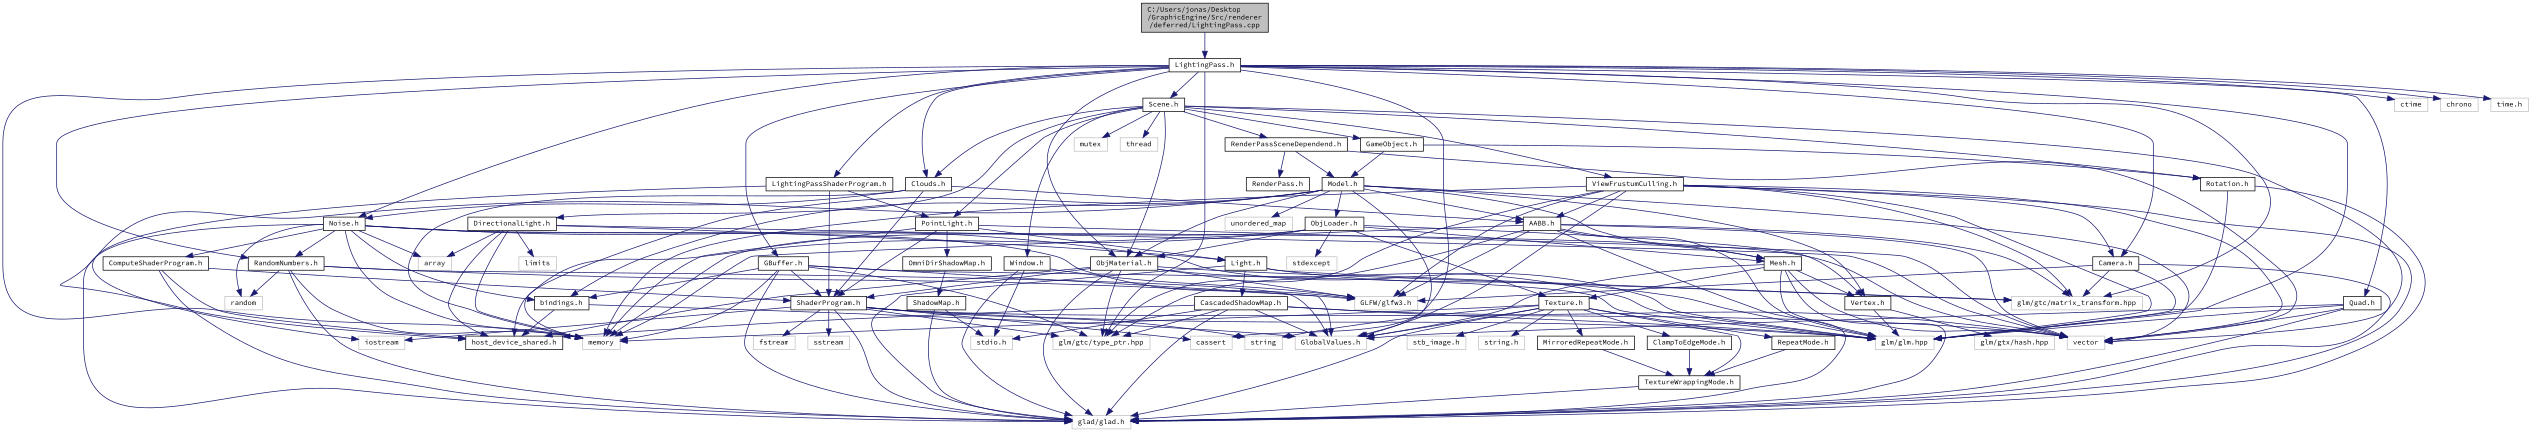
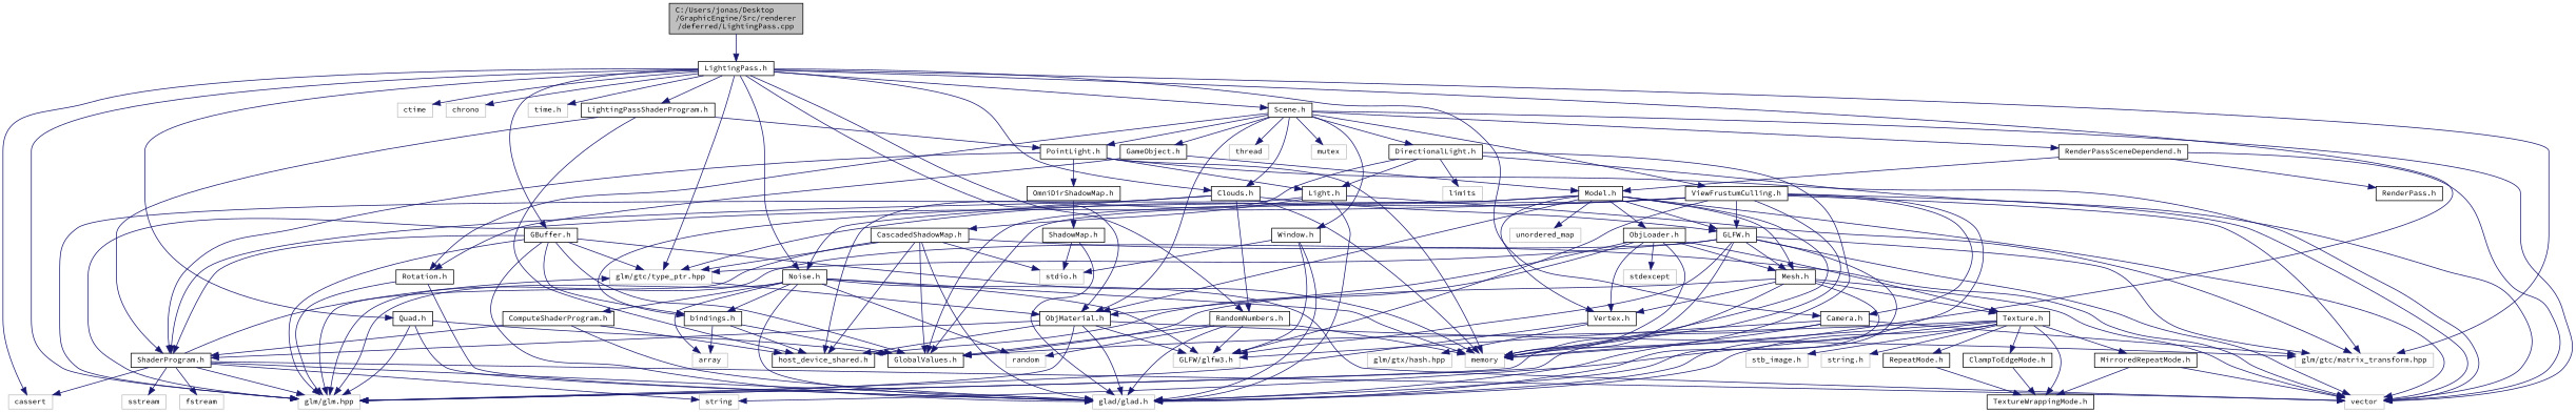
  digraph {
    fontname="Source Code Pro"
    node [color=black fontname="Source Code Pro" fontsize=10 shape=record]
    edge [color=midnightblue fontname="Source Code Pro" fontsize=10 labelfontname=Helvetica labelfontsize=10 style=solid]
    n1 [fillcolor=grey75 fontcolor=black height=0.2 label="C:/Users/jonas/Desktop\l/GraphicEngine/Src/renderer\l/deferred/LightingPass.cpp" style=filled width=0.4]
    n2 [height=0.2 label="LightingPass.h" width=0.4]
    n3 [color=grey75 height=0.2 label="glm/glm.hpp" width=0.4]
    n4 [color=grey75 height=0.2 label="glm/gtc/matrix_transform.hpp" width=0.4]
    n5 [color=grey75 height=0.2 label="glm/gtc/type_ptr.hpp" width=0.4]
    n6 [color=grey75 height=0.2 label=ctime width=0.4]
    n7 [color=grey75 height=0.2 label=chrono width=0.4]
    n8 [color=grey75 height=0.2 label=cassert width=0.4]
    n9 [color=grey75 height=0.2 label="time.h" width=0.4]
    n10 [color=grey75 height=0.2 label=memory width=0.4]
    n11 [height=0.2 label="LightingPassShaderProgram.h" width=0.4]
    n12 [height=0.2 label="Quad.h" width=0.4]
    n13 [height=0.2 label="GBuffer.h" width=0.4]
    n14 [height=0.2 label="ObjMaterial.h" width=0.4]
    n15 [height=0.2 label="Noise.h" width=0.4]
    n16 [height=0.2 label="Clouds.h" width=0.4]
    n17 [height=0.2 label="RandomNumbers.h" width=0.4]
    n18 [height=0.2 label="Camera.h" width=0.4]
    n19 [height=0.2 label="Scene.h" width=0.4]
    n20 [height=0.2 label="ShaderProgram.h" width=0.4]
    n21 [height=0.2 label="PointLight.h" width=0.4]
    n22 [height=0.2 label="host_device_shared.h" width=0.4]
    n23 [color=grey75 height=0.2 label=vector width=0.4]
    n24 [color=grey75 height=0.2 label="glad/glad.h" width=0.4]
-   n25 [color=grey75 height=0.2 label="GlobalValues.h" width=0.4]
+   n25 [height=0.2 label="GlobalValues.h" width=0.4]
    n26 [height=0.2 label="bindings.h" width=0.4]
    n27 [color=grey75 height=0.2 label="GLFW/glfw3.h" width=0.4]
    n28 [color=grey75 height=0.2 label=random width=0.4]
    n29 [color=grey75 height=0.2 label=array width=0.4]
    n30 [height=0.2 label="ComputeShaderProgram.h" width=0.4]
-   n31 [height=0.2 label="AABB.h" width=0.4]
+   n31 [height=0.2 label="GLFW.h" width=0.4]
    n32 [color=grey75 height=0.2 label=mutex width=0.4]
    n33 [color=grey75 height=0.2 label=thread width=0.4]
    n34 [height=0.2 label="GameObject.h" width=0.4]
    n35 [height=0.2 label="Rotation.h" width=0.4]
    n36 [height=0.2 label="ViewFrustumCulling.h" width=0.4]
    n37 [height=0.2 label="RenderPassSceneDependend.h" width=0.4]
    n38 [height=0.2 label="Window.h" width=0.4]
    n39 [height=0.2 label="DirectionalLight.h" width=0.4]
-   n40 [color=grey75 height=0.2 label=iostream width=0.4]
    n41 [color=grey75 height=0.2 label=fstream width=0.4]
    n42 [color=grey75 height=0.2 label=sstream width=0.4]
    n43 [color=grey75 height=0.2 label=string width=0.4]
    n44 [height=0.2 label="Light.h" width=0.4]
    n45 [height=0.2 label="OmniDirShadowMap.h" width=0.4]
    n46 [height=0.2 label="CascadedShadowMap.h" width=0.4]
    n47 [height=0.2 label="ShadowMap.h" width=0.4]
    n48 [color=grey75 height=0.2 label="stdio.h" width=0.4]
    n49 [height=0.2 label="Mesh.h" width=0.4]
    n50 [height=0.2 label="Texture.h" width=0.4]
    n51 [height=0.2 label="Vertex.h" width=0.4]
    n52 [color=grey75 height=0.2 label="stb_image.h" width=0.4]
    n53 [color=grey75 height=0.2 label="string.h" width=0.4]
    n54 [height=0.2 label="TextureWrappingMode.h" width=0.4]
    n55 [height=0.2 label="RepeatMode.h" width=0.4]
    n56 [height=0.2 label="MirroredRepeatMode.h" width=0.4]
    n57 [height=0.2 label="ClampToEdgeMode.h" width=0.4]
    n58 [color=grey75 height=0.2 label="glm/gtx/hash.hpp" width=0.4]
    n59 [height=0.2 label="Model.h" width=0.4]
    n60 [height=0.2 label="RenderPass.h" width=0.4]
    n61 [color=grey75 height=0.2 label=limits width=0.4]
    n62 [color=grey75 height=0.2 label=unordered_map width=0.4]
    n63 [height=0.2 label="ObjLoader.h" width=0.4]
    n64 [color=grey75 height=0.2 label=stdexcept width=0.4]
    n1 -> n2
    n2 -> n3
    n2 -> n4
    n2 -> n5
    n2 -> n6
    n2 -> n7
    n2 -> n8
    n2 -> n9
    n2 -> n10
    n2 -> n11
    n2 -> n12
    n2 -> n13
    n2 -> n14
    n2 -> n15
    n2 -> n16
    n2 -> n17
    n2 -> n18
    n2 -> n19
    n11 -> n20
    n11 -> n21
    n11 -> n22
    n12 -> n3
-   n12 -> n23
+   n56 -> n23
    n12 -> n24
    n12 -> n25
    n13 -> n3
    n13 -> n5
    n13 -> n10
    n13 -> n20
    n13 -> n24
    n13 -> n25
    n13 -> n26
    n14 -> n3
    n14 -> n4
-   n14 -> n5
+   n5 -> n14
    n14 -> n20
    n14 -> n22
    n14 -> n24
    n14 -> n27
    n15 -> n3
    n15 -> n10
    n15 -> n23
    n15 -> n24
    n15 -> n26
    n15 -> n27
    n15 -> n28
    n15 -> n29
    n15 -> n30
    n16 -> n10
    n16 -> n15
-   n15 -> n17
+   n16 -> n17
    n16 -> n20
    n16 -> n31
    n17 -> n10
    n17 -> n24
    n17 -> n25
    n17 -> n27
    n17 -> n28
    n18 -> n3
    n18 -> n4
    n18 -> n24
    n18 -> n27
    n19 -> n14
    n19 -> n16
    n19 -> n21
    n19 -> n23
    n19 -> n32
    n19 -> n33
    n19 -> n34
    n19 -> n35
    n19 -> n36
    n19 -> n37
    n19 -> n38
    n19 -> n39
    n20 -> n3
    n20 -> n5
    n20 -> n8
    n20 -> n23
    n20 -> n24
-   n20 -> n40
    n20 -> n41
    n20 -> n42
    n20 -> n43
    n21 -> n10
    n21 -> n20
    n21 -> n23
    n21 -> n44
    n21 -> n45
    n26 -> n22
    n26 -> n25
    n30 -> n20
    n30 -> n22
    n30 -> n24
    n31 -> n3
    n31 -> n4
    n31 -> n5
    n31 -> n10
    n31 -> n23
    n31 -> n24
    n31 -> n27
    n31 -> n49
    n34 -> n35
    n34 -> n59
    n35 -> n3
    n35 -> n24
    n36 -> n3
    n36 -> n4
    n36 -> n5
    n36 -> n10
    n36 -> n18
    n36 -> n23
    n36 -> n24
    n36 -> n25
    n36 -> n27
    n36 -> n31
    n37 -> n23
    n37 -> n59
    n37 -> n60
    n38 -> n24
    n38 -> n27
    n38 -> n48
    n39 -> n10
    n39 -> n22
    n39 -> n23
-   n39 -> n29
+   n26 -> n29
    n39 -> n44
    n39 -> n61
    n44 -> n3
    n44 -> n4
    n44 -> n24
    n44 -> n46
    n45 -> n47
    n46 -> n3
    n46 -> n5
    n46 -> n22
    n46 -> n23
    n46 -> n24
    n46 -> n25
    n46 -> n48
    n47 -> n24
    n47 -> n48
    n49 -> n3
    n49 -> n23
    n49 -> n24
    n49 -> n25
    n49 -> n50
    n49 -> n51
    n50 -> n10
    n50 -> n24
    n50 -> n25
    n50 -> n43
    n50 -> n52
    n50 -> n53
    n50 -> n54
    n50 -> n55
    n50 -> n56
    n50 -> n57
    n51 -> n3
    n51 -> n58
-   n54 -> n24
    n55 -> n54
    n56 -> n54
    n57 -> n54
    n59 -> n10
    n59 -> n14
    n59 -> n23
    n59 -> n25
    n59 -> n26
    n59 -> n31
-   n59 -> n40
    n59 -> n49
    n59 -> n51
    n59 -> n62
    n59 -> n63
    n63 -> n10
    n63 -> n14
    n63 -> n22
    n63 -> n49
    n63 -> n50
    n63 -> n51
    n63 -> n64
  }
